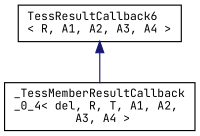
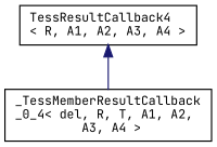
  digraph {
    rankdir=TB
    fontname="JetBrains Mono"
    node [color=black fillcolor=white fontname="JetBrains Mono" fontsize=10 shape=record style=filled]
-   n1 [height=0.2 label="TessResultCallback6\l\< R, A1, A2, A3, A4 \>" width=0.4]
+   n1 [height=0.2 label="TessResultCallback4\l\< R, A1, A2, A3, A4 \>" width=0.4]
    n2 [height=0.2 label="_TessMemberResultCallback\l_0_4\< del, R, T, A1, A2,\l A3, A4 \>" width=0.4]
    n1 -> n2 [color=midnightblue dir=back fontname="JetBrains Mono" fontsize=10 labelfontname=Helvetica labelfontsize=10 style=solid]
  }
